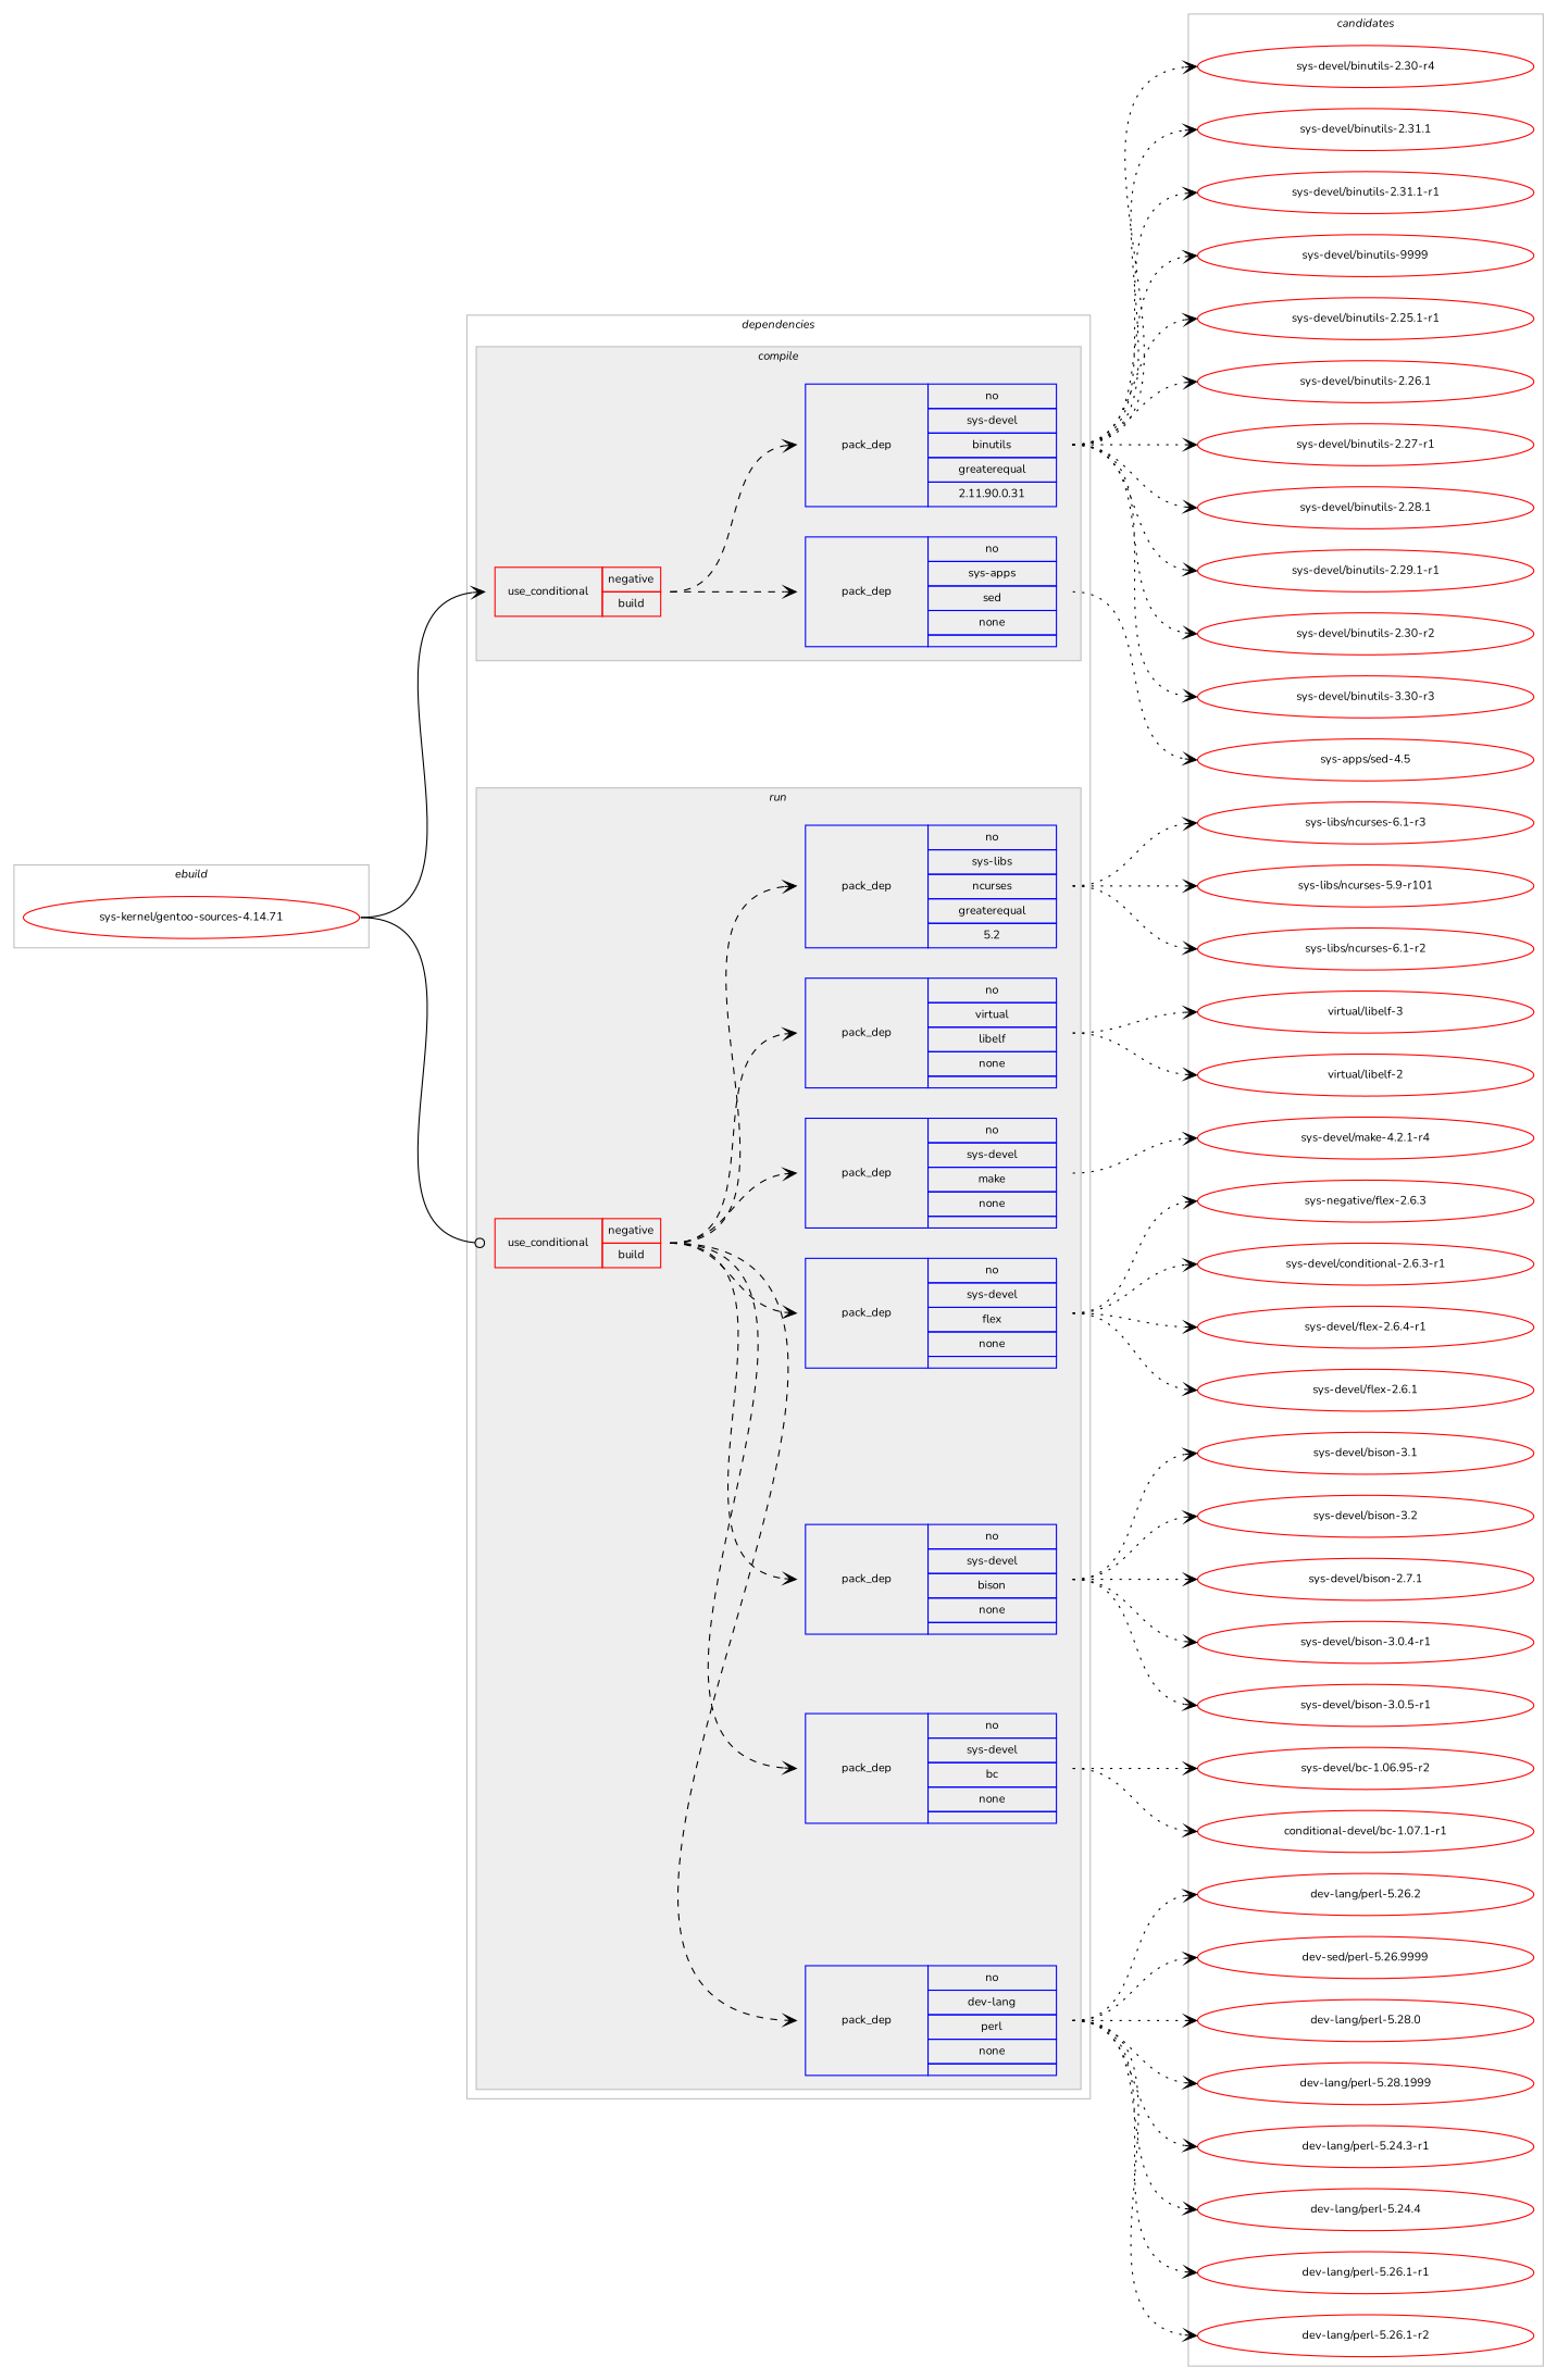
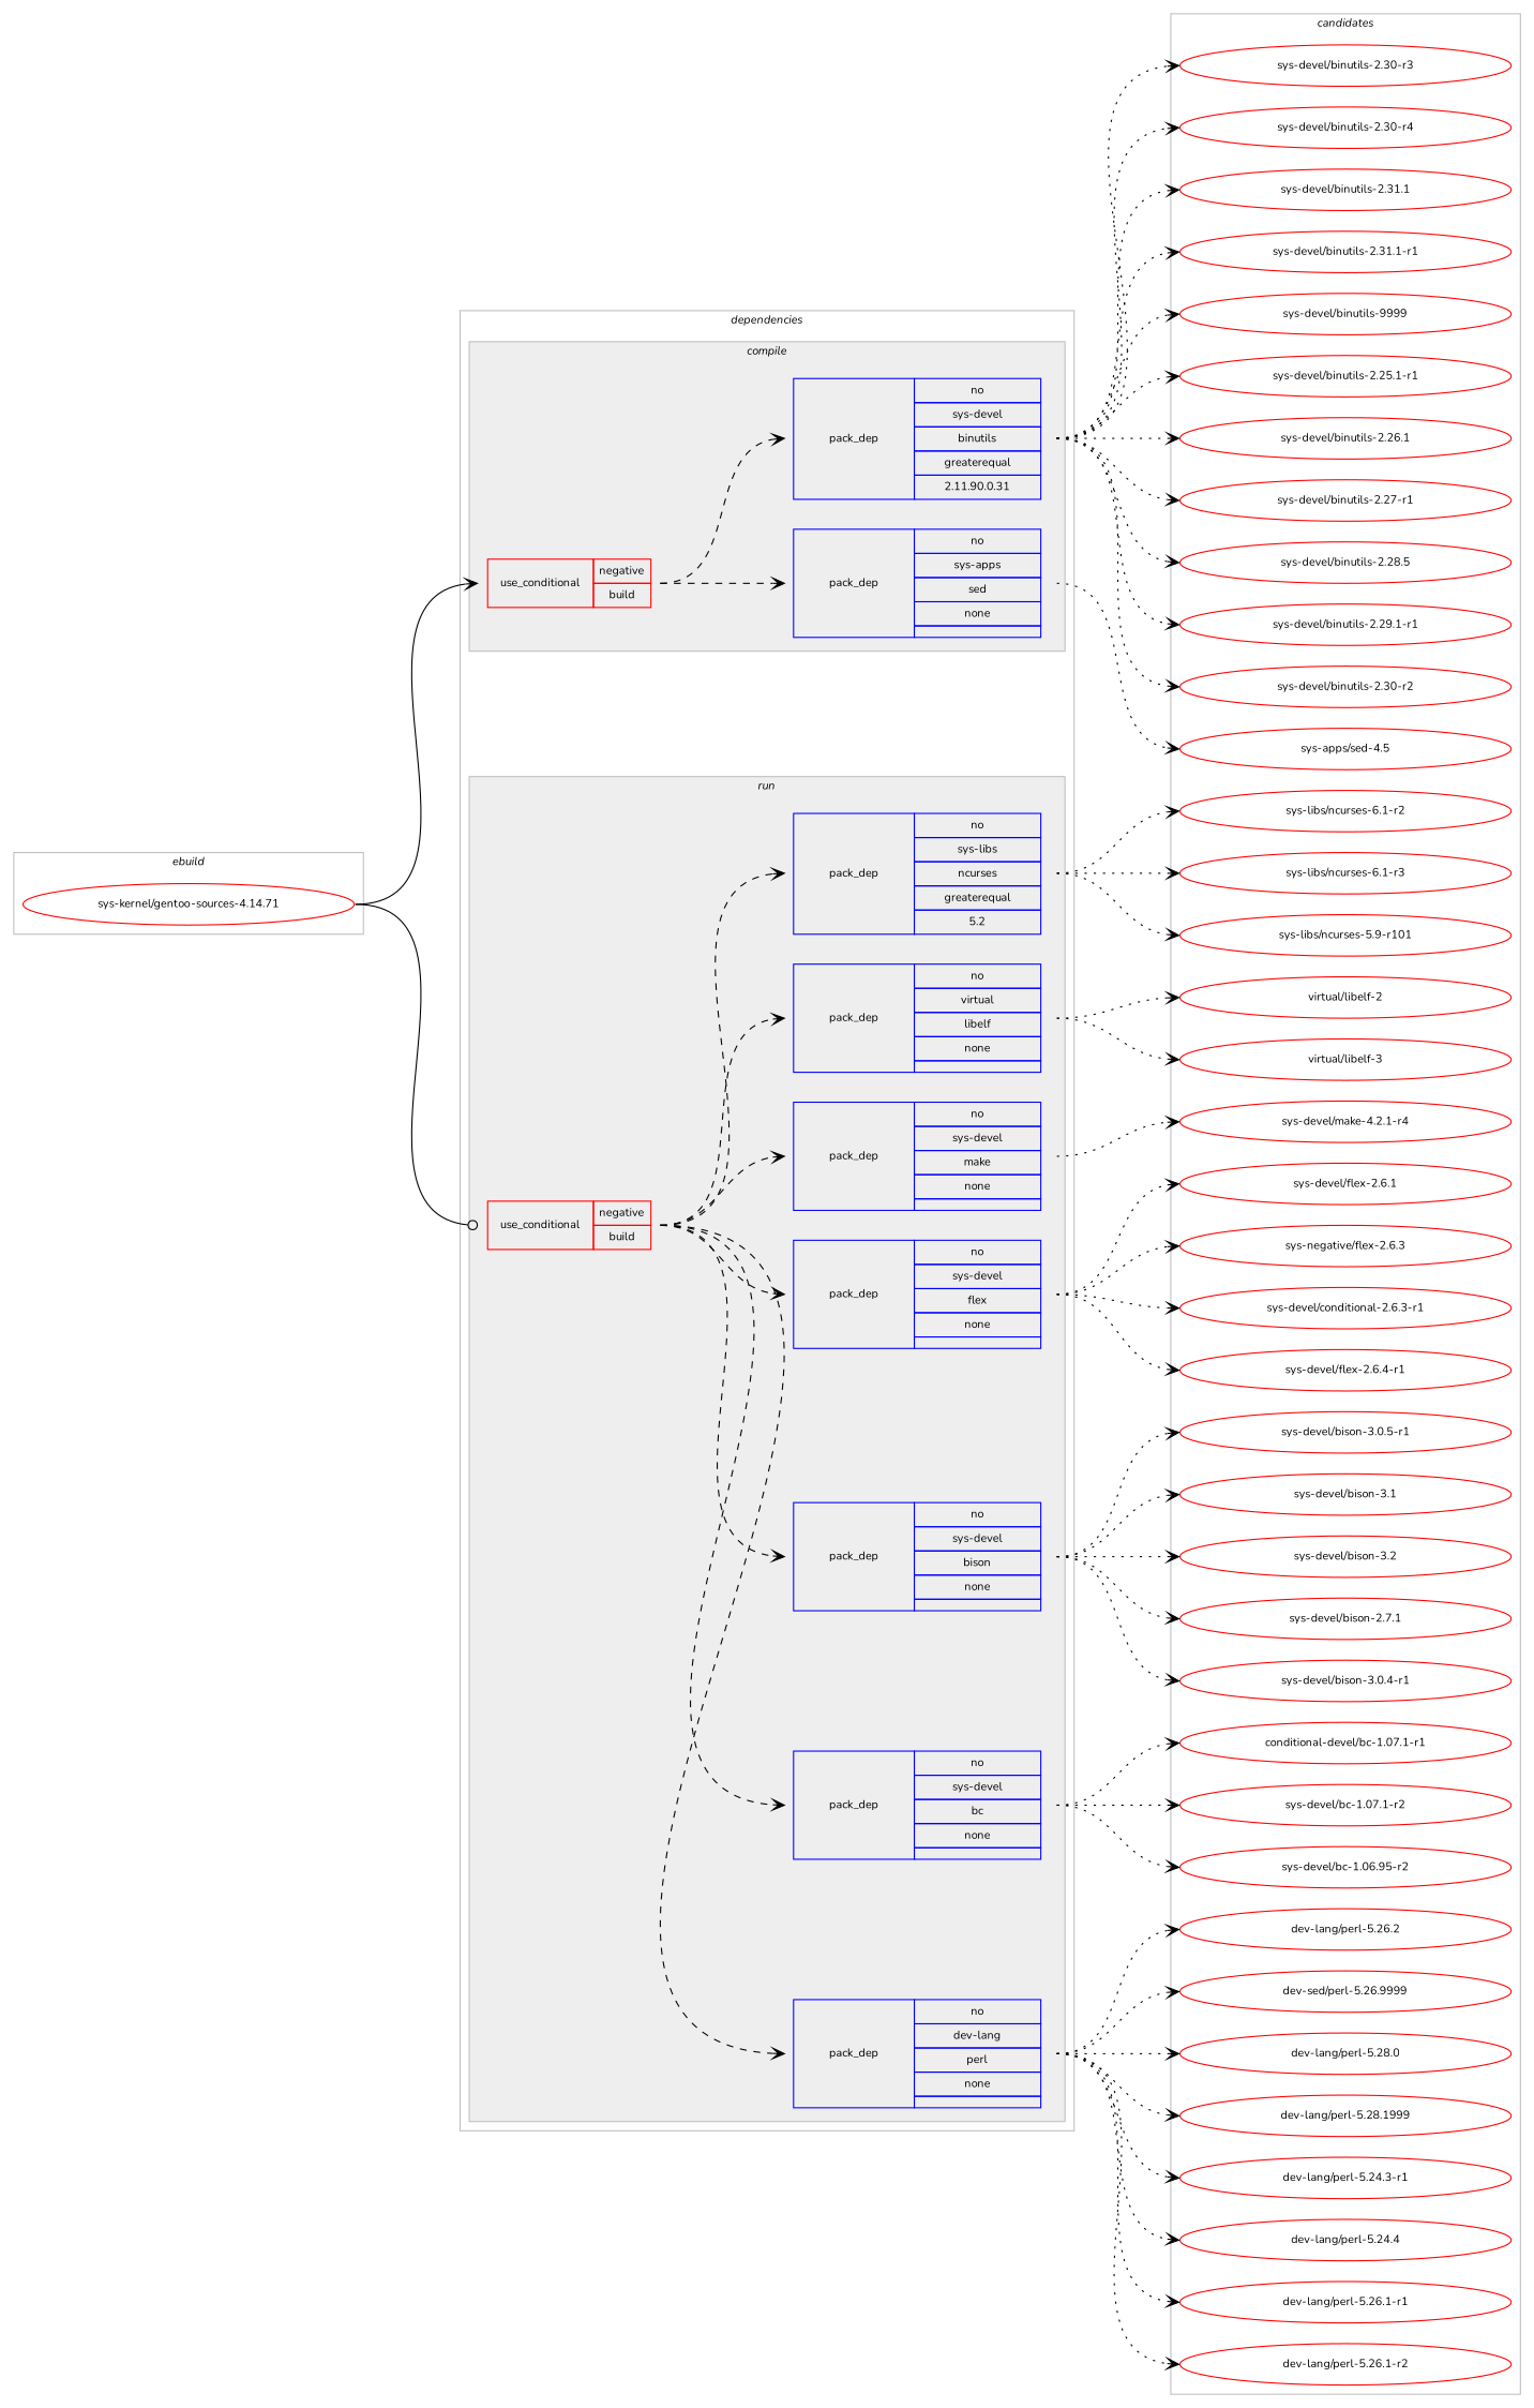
  digraph {
    compound=true
    concentrate=true
    fontname=Nunito
    fontsize=10
    newrank=true
    rankdir=LR
    ranksep=1.5
    node [color=red fontname=Nunito fontsize=10]
    edge [arrowhead=vee fontname=Nunito headport=w style=dotted tailport=e weight=100]
    n1 [label="sys-kernel/gentoo-sources-4.14.71" width=4]
    n2 [color=blue label=<<TABLE BORDER="0" CELLBORDER="1" CELLSPACING="0" CELLPADDING="4" WIDTH="220"><TR><TD ROWSPAN="6" CELLPADDING="30">pack_dep</TD></TR><TR><TD WIDTH="110">no</TD></TR><TR><TD>sys-apps</TD></TR><TR><TD>sed</TD></TR><TR><TD>none</TD></TR><TR><TD></TD></TR></TABLE>> shape=none]
    n3 [color=blue label=<<TABLE BORDER="0" CELLBORDER="1" CELLSPACING="0" CELLPADDING="4" WIDTH="220"><TR><TD ROWSPAN="6" CELLPADDING="30">pack_dep</TD></TR><TR><TD WIDTH="110">no</TD></TR><TR><TD>sys-devel</TD></TR><TR><TD>binutils</TD></TR><TR><TD>greaterequal</TD></TR><TR><TD>2.11.90.0.31</TD></TR></TABLE>> shape=none]
    n4 [label=<<TABLE BORDER="0" CELLBORDER="1" CELLSPACING="0" CELLPADDING="4"><TR><TD ROWSPAN="3" CELLPADDING="10">use_conditional</TD></TR><TR><TD>negative</TD></TR><TR><TD>build</TD></TR></TABLE>> shape=none]
    n5 [color=blue label=<<TABLE BORDER="0" CELLBORDER="1" CELLSPACING="0" CELLPADDING="4" WIDTH="220"><TR><TD ROWSPAN="6" CELLPADDING="30">pack_dep</TD></TR><TR><TD WIDTH="110">no</TD></TR><TR><TD>dev-lang</TD></TR><TR><TD>perl</TD></TR><TR><TD>none</TD></TR><TR><TD></TD></TR></TABLE>> shape=none]
    n6 [color=blue label=<<TABLE BORDER="0" CELLBORDER="1" CELLSPACING="0" CELLPADDING="4" WIDTH="220"><TR><TD ROWSPAN="6" CELLPADDING="30">pack_dep</TD></TR><TR><TD WIDTH="110">no</TD></TR><TR><TD>sys-devel</TD></TR><TR><TD>bc</TD></TR><TR><TD>none</TD></TR><TR><TD></TD></TR></TABLE>> shape=none]
    n7 [color=blue label=<<TABLE BORDER="0" CELLBORDER="1" CELLSPACING="0" CELLPADDING="4" WIDTH="220"><TR><TD ROWSPAN="6" CELLPADDING="30">pack_dep</TD></TR><TR><TD WIDTH="110">no</TD></TR><TR><TD>sys-devel</TD></TR><TR><TD>bison</TD></TR><TR><TD>none</TD></TR><TR><TD></TD></TR></TABLE>> shape=none]
    n8 [color=blue label=<<TABLE BORDER="0" CELLBORDER="1" CELLSPACING="0" CELLPADDING="4" WIDTH="220"><TR><TD ROWSPAN="6" CELLPADDING="30">pack_dep</TD></TR><TR><TD WIDTH="110">no</TD></TR><TR><TD>sys-devel</TD></TR><TR><TD>flex</TD></TR><TR><TD>none</TD></TR><TR><TD></TD></TR></TABLE>> shape=none]
    n9 [color=blue label=<<TABLE BORDER="0" CELLBORDER="1" CELLSPACING="0" CELLPADDING="4" WIDTH="220"><TR><TD ROWSPAN="6" CELLPADDING="30">pack_dep</TD></TR><TR><TD WIDTH="110">no</TD></TR><TR><TD>sys-devel</TD></TR><TR><TD>make</TD></TR><TR><TD>none</TD></TR><TR><TD></TD></TR></TABLE>> shape=none]
    n10 [color=blue label=<<TABLE BORDER="0" CELLBORDER="1" CELLSPACING="0" CELLPADDING="4" WIDTH="220"><TR><TD ROWSPAN="6" CELLPADDING="30">pack_dep</TD></TR><TR><TD WIDTH="110">no</TD></TR><TR><TD>virtual</TD></TR><TR><TD>libelf</TD></TR><TR><TD>none</TD></TR><TR><TD></TD></TR></TABLE>> shape=none]
    n11 [color=blue label=<<TABLE BORDER="0" CELLBORDER="1" CELLSPACING="0" CELLPADDING="4" WIDTH="220"><TR><TD ROWSPAN="6" CELLPADDING="30">pack_dep</TD></TR><TR><TD WIDTH="110">no</TD></TR><TR><TD>sys-libs</TD></TR><TR><TD>ncurses</TD></TR><TR><TD>greaterequal</TD></TR><TR><TD>5.2</TD></TR></TABLE>> shape=none]
    n12 [label=<<TABLE BORDER="0" CELLBORDER="1" CELLSPACING="0" CELLPADDING="4"><TR><TD ROWSPAN="3" CELLPADDING="10">use_conditional</TD></TR><TR><TD>negative</TD></TR><TR><TD>build</TD></TR></TABLE>> shape=none]
    n13 [label="sys-apps/sed-4.5" width=4]
    n14 [label="sys-devel/binutils-2.25.1-r1" width=4]
    n15 [label="sys-devel/binutils-2.26.1" width=4]
    n16 [label="sys-devel/binutils-2.27-r1" width=4]
-   n17 [label="sys-devel/binutils-2.28.1" width=4]
+   n17 [label="sys-devel/binutils-2.28.5" width=4]
    n18 [label="sys-devel/binutils-2.29.1-r1" width=4]
    n19 [label="sys-devel/binutils-2.30-r2" width=4]
-   n20 [label="sys-devel/binutils-3.30-r3" width=4]
+   n20 [label="sys-devel/binutils-2.30-r3" width=4]
    n21 [label="sys-devel/binutils-2.30-r4" width=4]
    n22 [label="sys-devel/binutils-2.31.1" width=4]
    n23 [label="sys-devel/binutils-2.31.1-r1" width=4]
    n24 [label="sys-devel/binutils-9999" width=4]
    n25 [label="dev-lang/perl-5.24.3-r1" width=4]
    n26 [label="dev-lang/perl-5.24.4" width=4]
    n27 [label="dev-lang/perl-5.26.1-r1" width=4]
    n28 [label="dev-lang/perl-5.26.1-r2" width=4]
    n29 [label="dev-lang/perl-5.26.2" width=4]
    n30 [label="dev-sed/perl-5.26.9999" width=4]
    n31 [label="dev-lang/perl-5.28.0" width=4]
    n32 [label="dev-lang/perl-5.28.1999" width=4]
    n33 [label="sys-devel/bc-1.06.95-r2" width=4]
    n34 [label="conditional-devel/bc-1.07.1-r1" width=4]
+   n35 [label="sys-devel/bc-1.07.1-r2" width=4]
    n36 [label="sys-devel/bison-2.7.1" width=4]
    n37 [label="sys-devel/bison-3.0.4-r1" width=4]
    n38 [label="sys-devel/bison-3.0.5-r1" width=4]
    n39 [label="sys-devel/bison-3.1" width=4]
    n40 [label="sys-devel/bison-3.2" width=4]
    n41 [label="sys-devel/flex-2.6.1" width=4]
    n42 [label="sys-negative/flex-2.6.3" width=4]
    n43 [label="sys-devel/conditional-2.6.3-r1" width=4]
    n44 [label="sys-devel/flex-2.6.4-r1" width=4]
    n45 [label="sys-devel/make-4.2.1-r4" width=4]
    n46 [label="sys-libs/ncurses-5.9-r101" width=4]
    n47 [label="sys-libs/ncurses-6.1-r2" width=4]
    n48 [label="sys-libs/ncurses-6.1-r3" width=4]
    n49 [label="virtual/libelf-2" width=4]
    n50 [label="virtual/libelf-3" width=4]
    subgraph cluster_1 {
      color=gray
      label=<<i>ebuild</i>>
      rank=same
      n1
    }
    subgraph cluster_2 {
      color=gray
      label=<<i>dependencies</i>>
      subgraph cluster_3 {
        color=gray
        fillcolor="#eeeeee"
        label=<<i>compile</i>>
        style=filled
        subgraph sub_4 {
          color=gray
          fillcolor="#eeeeee"
          label=<<i>compile</i>>
          style=filled
          n4
          subgraph sub_5 {
            color=gray
            fillcolor="#eeeeee"
            label=<<i>compile</i>>
            style=filled
            n2
          }
          subgraph sub_6 {
            color=gray
            fillcolor="#eeeeee"
            label=<<i>compile</i>>
            style=filled
            n3
          }
        }
      }
      subgraph cluster_7 {
        color=gray
        fillcolor="#eeeeee"
        label=<<i>compile and run</i>>
        style=filled
      }
      subgraph cluster_8 {
        color=gray
        fillcolor="#eeeeee"
        label=<<i>run</i>>
        style=filled
        subgraph sub_9 {
          color=gray
          fillcolor="#eeeeee"
          label=<<i>run</i>>
          style=filled
          n12
          subgraph sub_10 {
            color=gray
            fillcolor="#eeeeee"
            label=<<i>run</i>>
            style=filled
            n5
          }
          subgraph sub_11 {
            color=gray
            fillcolor="#eeeeee"
            label=<<i>run</i>>
            style=filled
            n6
          }
          subgraph sub_12 {
            color=gray
            fillcolor="#eeeeee"
            label=<<i>run</i>>
            style=filled
            n7
          }
          subgraph sub_13 {
            color=gray
            fillcolor="#eeeeee"
            label=<<i>run</i>>
            style=filled
            n8
          }
          subgraph sub_14 {
            color=gray
            fillcolor="#eeeeee"
            label=<<i>run</i>>
            style=filled
            n9
          }
          subgraph sub_15 {
            color=gray
            fillcolor="#eeeeee"
            label=<<i>run</i>>
            style=filled
            n10
          }
          subgraph sub_16 {
            color=gray
            fillcolor="#eeeeee"
            label=<<i>run</i>>
            style=filled
            n11
          }
        }
      }
    }
    subgraph cluster_17 {
      color=gray
      label=<<i>candidates</i>>
      rank=same
      subgraph sub_18 {
        color=black
        label=<<i>candidates</i>>
        nodesep=1
        rank=same
        n13
      }
      subgraph sub_19 {
        color=black
        label=<<i>candidates</i>>
        nodesep=1
        rank=same
        n14
        n15
        n16
        n17
        n18
        n19
        n20
        n21
        n22
        n23
        n24
      }
      subgraph sub_20 {
        color=black
        label=<<i>candidates</i>>
        nodesep=1
        rank=same
        n25
        n26
        n27
        n28
        n29
        n30
        n31
        n32
      }
      subgraph sub_21 {
        color=black
        label=<<i>candidates</i>>
        nodesep=1
        rank=same
        n33
        n34
+       n35
      }
      subgraph sub_22 {
        color=black
        label=<<i>candidates</i>>
        nodesep=1
        rank=same
        n36
        n37
        n38
        n39
        n40
      }
      subgraph sub_23 {
        color=black
        label=<<i>candidates</i>>
        nodesep=1
        rank=same
        n41
        n42
        n43
        n44
      }
      subgraph sub_24 {
        color=black
        label=<<i>candidates</i>>
        nodesep=1
        rank=same
        n45
      }
      subgraph sub_25 {
        color=black
        label=<<i>candidates</i>>
        nodesep=1
        rank=same
        n46
        n47
        n48
      }
      subgraph sub_26 {
        color=black
        label=<<i>candidates</i>>
        nodesep=1
        rank=same
        n49
        n50
      }
    }
    n1 -> n4 [style=solid weight=20]
    n1 -> n12 [arrowhead=odot style=solid weight=20]
    n2 -> n13
    n3 -> n14
    n3 -> n15
    n3 -> n16
    n3 -> n17
    n3 -> n18
    n3 -> n19
    n3 -> n20
    n3 -> n21
    n3 -> n22
    n3 -> n23
    n3 -> n24
    n4 -> n2 [style=dashed weight=20]
    n4 -> n3 [style=dashed weight=20]
    n5 -> n25
    n5 -> n26
    n5 -> n27
    n5 -> n28
    n5 -> n29
    n5 -> n30
    n5 -> n31
    n5 -> n32
    n6 -> n33
    n6 -> n34
+   n6 -> n35
    n7 -> n36
    n7 -> n37
    n7 -> n38
    n7 -> n39
    n7 -> n40
    n8 -> n41
    n8 -> n42
    n8 -> n43
    n8 -> n44
    n9 -> n45
    n10 -> n49
    n10 -> n50
    n11 -> n46
    n11 -> n47
    n11 -> n48
    n12 -> n5 [style=dashed weight=20]
    n12 -> n6 [style=dashed weight=20]
    n12 -> n7 [style=dashed weight=20]
    n12 -> n8 [style=dashed weight=20]
    n12 -> n9 [style=dashed weight=20]
    n12 -> n10 [style=dashed weight=20]
    n12 -> n11 [style=dashed weight=20]
  }
